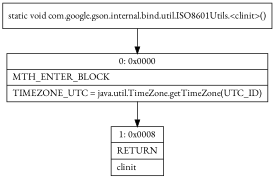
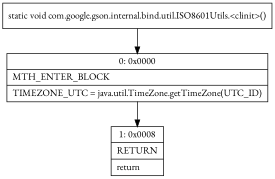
  digraph {
    fontname="EB Garamond"
    node [shape=record fontname="EB Garamond"]
    edge [fontname="EB Garamond"]
    n1 [label="{0\:\ 0x0000|MTH_ENTER_BLOCK\l|TIMEZONE_UTC = java.util.TimeZone.getTimeZone(UTC_ID)\l}"]
-   n2 [label="{1\:\ 0x0008|RETURN\l|clinit\l}"]
+   n2 [label="{1\:\ 0x0008|RETURN\l|return\l}"]
    n3 [label="{static void com.google.gson.internal.bind.util.ISO8601Utils.\<clinit\>() }"]
    n1 -> n2
    n3 -> n1
  }
